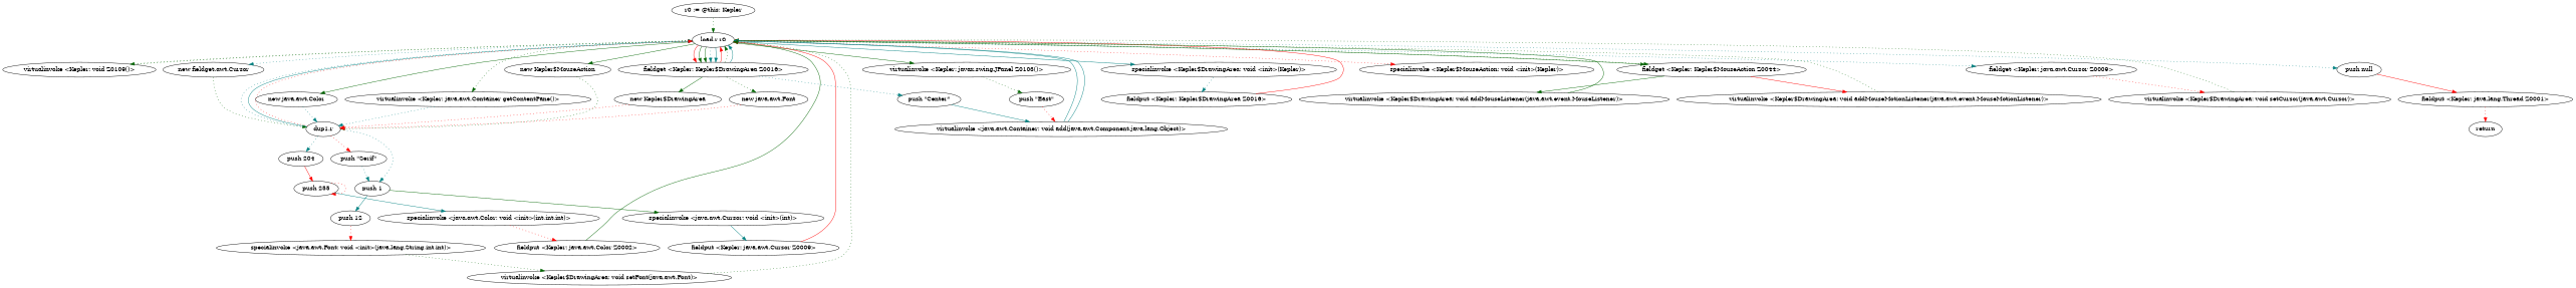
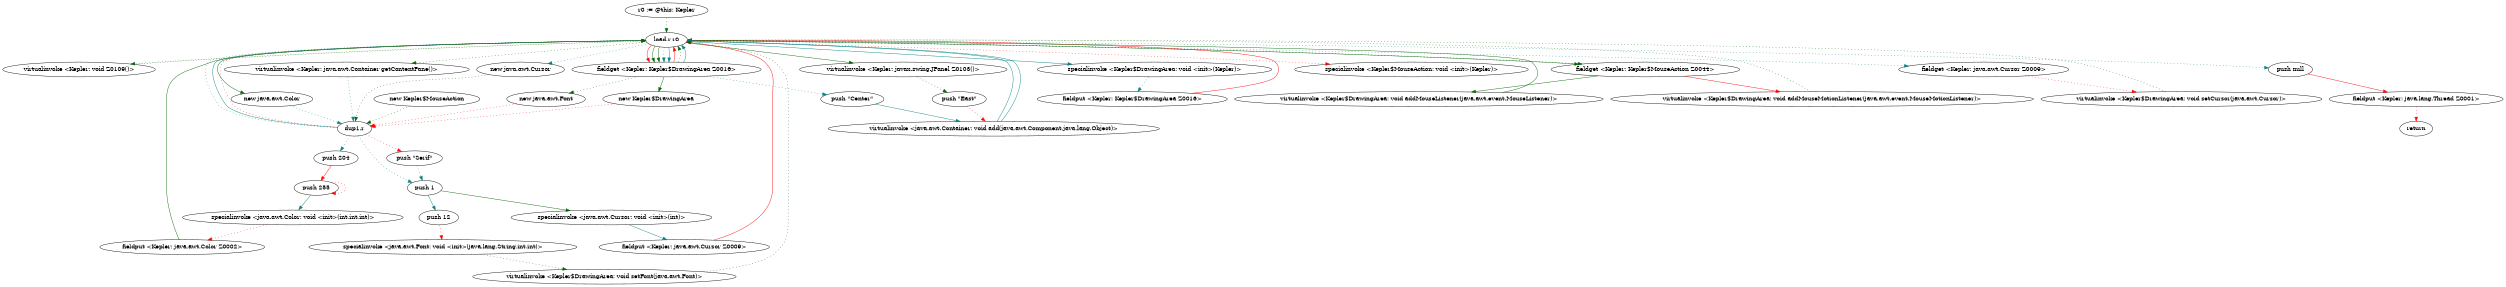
  digraph {
    edge [color=darkgreen style=dotted]
    "r0 := @this: Kepler"
    "load.r r0"
    "virtualinvoke <Kepler: void Z0109()>"
    "new java.awt.Color"
    "virtualinvoke <Kepler: java.awt.Container getContentPane()>"
    "virtualinvoke <Kepler: javax.swing.JPanel Z0103()>"
    "specialinvoke <Kepler$DrawingArea: void <init>(Kepler)>"
    "fieldget <Kepler: Kepler$DrawingArea Z0016>"
    "new Kepler$MouseAction"
    "specialinvoke <Kepler$MouseAction: void <init>(Kepler)>"
    "fieldget <Kepler: Kepler$MouseAction Z0044>"
-   "new java.awt.Cursor" [label="new fieldget.awt.Cursor"]
+   "new java.awt.Cursor"
    "fieldget <Kepler: java.awt.Cursor Z0009>"
    "push null"
    "dup1.r"
    "push \"East\""
    "new Kepler$DrawingArea"
    "fieldput <Kepler: Kepler$DrawingArea Z0016>"
    "new java.awt.Font"
    "push \"Center\""
    "virtualinvoke <Kepler$DrawingArea: void addMouseListener(java.awt.event.MouseListener)>"
    "virtualinvoke <Kepler$DrawingArea: void addMouseMotionListener(java.awt.event.MouseMotionListener)>"
    "virtualinvoke <Kepler$DrawingArea: void setCursor(java.awt.Cursor)>"
    "fieldput <Kepler: java.lang.Thread Z0001>"
    "push 204"
    "push \"Serif\""
    "push 1"
    "push 255"
    "push 12"
    "specialinvoke <java.awt.Cursor: void <init>(int)>"
    "specialinvoke <java.awt.Color: void <init>(int,int,int)>"
    "fieldput <Kepler: java.awt.Color Z0002>"
    "virtualinvoke <java.awt.Container: void add(java.awt.Component,java.lang.Object)>"
    "specialinvoke <java.awt.Font: void <init>(java.lang.String,int,int)>"
    "fieldput <Kepler: java.awt.Cursor Z0009>"
    "virtualinvoke <Kepler$DrawingArea: void setFont(java.awt.Font)>"
    return
    "r0 := @this: Kepler" -> "load.r r0"
    "load.r r0" -> "virtualinvoke <Kepler: void Z0109()>"
    "load.r r0" -> "new java.awt.Color" [style=solid]
    "load.r r0" -> "virtualinvoke <Kepler: java.awt.Container getContentPane()>"
    "load.r r0" -> "virtualinvoke <Kepler: javax.swing.JPanel Z0103()>" [style=solid]
    "load.r r0" -> "specialinvoke <Kepler$DrawingArea: void <init>(Kepler)>" [color=teal style=solid]
    "load.r r0" -> "fieldget <Kepler: Kepler$DrawingArea Z0016>" [color=red style=solid]
    "load.r r0" -> "fieldget <Kepler: Kepler$DrawingArea Z0016>" [style=solid]
    "load.r r0" -> "fieldget <Kepler: Kepler$DrawingArea Z0016>" [style=solid]
    "load.r r0" -> "fieldget <Kepler: Kepler$DrawingArea Z0016>" [color=teal]
    "load.r r0" -> "fieldget <Kepler: Kepler$DrawingArea Z0016>" [color=teal style=solid]
-   "load.r r0" -> "new Kepler$MouseAction" [style=solid]
    "load.r r0" -> "specialinvoke <Kepler$MouseAction: void <init>(Kepler)>" [color=red]
    "load.r r0" -> "fieldget <Kepler: Kepler$MouseAction Z0044>" [style=solid]
    "load.r r0" -> "fieldget <Kepler: Kepler$MouseAction Z0044>"
    "load.r r0" -> "new java.awt.Cursor" [color=teal]
    "load.r r0" -> "fieldget <Kepler: java.awt.Cursor Z0009>" [color=teal]
    "load.r r0" -> "push null" [color=teal]
    "virtualinvoke <Kepler: void Z0109()>" -> "load.r r0"
    "new java.awt.Color" -> "dup1.r" [color=teal]
    "virtualinvoke <Kepler: java.awt.Container getContentPane()>" -> "dup1.r" [color=teal]
    "virtualinvoke <Kepler: javax.swing.JPanel Z0103()>" -> "push \"East\""
    "specialinvoke <Kepler$DrawingArea: void <init>(Kepler)>" -> "fieldput <Kepler: Kepler$DrawingArea Z0016>" [color=teal]
    "fieldget <Kepler: Kepler$DrawingArea Z0016>" -> "load.r r0" [color=red style=solid]
    "fieldget <Kepler: Kepler$DrawingArea Z0016>" -> "load.r r0"
    "fieldget <Kepler: Kepler$DrawingArea Z0016>" -> "load.r r0" [color=teal style=solid]
    "fieldget <Kepler: Kepler$DrawingArea Z0016>" -> "new Kepler$DrawingArea" [style=solid]
    "fieldget <Kepler: Kepler$DrawingArea Z0016>" -> "new java.awt.Font"
    "fieldget <Kepler: Kepler$DrawingArea Z0016>" -> "push \"Center\"" [color=teal]
    "new Kepler$MouseAction" -> "dup1.r"
    "fieldget <Kepler: Kepler$MouseAction Z0044>" -> "virtualinvoke <Kepler$DrawingArea: void addMouseListener(java.awt.event.MouseListener)>" [style=solid]
    "fieldget <Kepler: Kepler$MouseAction Z0044>" -> "virtualinvoke <Kepler$DrawingArea: void addMouseMotionListener(java.awt.event.MouseMotionListener)>" [color=red style=solid]
    "new java.awt.Cursor" -> "dup1.r"
    "fieldget <Kepler: java.awt.Cursor Z0009>" -> "virtualinvoke <Kepler$DrawingArea: void setCursor(java.awt.Cursor)>" [color=red]
    "push null" -> "fieldput <Kepler: java.lang.Thread Z0001>" [color=red style=solid]
    "dup1.r" -> "load.r r0" [color=teal]
    "dup1.r" -> "load.r r0" [color=teal style=solid]
    "dup1.r" -> "load.r r0" [color=red]
    "dup1.r" -> "push 204" [color=teal]
    "dup1.r" -> "push \"Serif\"" [color=red]
    "dup1.r" -> "push 1" [color=teal]
    "push \"East\"" -> "virtualinvoke <java.awt.Container: void add(java.awt.Component,java.lang.Object)>" [color=red]
    "new Kepler$DrawingArea" -> "dup1.r" [color=red]
    "fieldput <Kepler: Kepler$DrawingArea Z0016>" -> "load.r r0" [color=red style=solid]
    "new java.awt.Font" -> "dup1.r" [color=red]
    "push \"Center\"" -> "virtualinvoke <java.awt.Container: void add(java.awt.Component,java.lang.Object)>" [color=teal style=solid]
    "virtualinvoke <Kepler$DrawingArea: void addMouseListener(java.awt.event.MouseListener)>" -> "load.r r0" [style=solid]
    "virtualinvoke <Kepler$DrawingArea: void addMouseMotionListener(java.awt.event.MouseMotionListener)>" -> "load.r r0"
    "virtualinvoke <Kepler$DrawingArea: void setCursor(java.awt.Cursor)>" -> "load.r r0"
    "fieldput <Kepler: java.lang.Thread Z0001>" -> return [color=red]
    "push 204" -> "push 255" [color=red style=solid]
    "push \"Serif\"" -> "push 1" [color=teal]
    "push 1" -> "push 12" [color=teal style=solid]
    "push 1" -> "specialinvoke <java.awt.Cursor: void <init>(int)>" [style=solid]
    "push 255" -> "push 255" [color=red]
    "push 255" -> "specialinvoke <java.awt.Color: void <init>(int,int,int)>" [color=teal style=solid]
    "push 12" -> "specialinvoke <java.awt.Font: void <init>(java.lang.String,int,int)>" [color=red]
    "specialinvoke <java.awt.Cursor: void <init>(int)>" -> "fieldput <Kepler: java.awt.Cursor Z0009>" [color=teal style=solid]
    "specialinvoke <java.awt.Color: void <init>(int,int,int)>" -> "fieldput <Kepler: java.awt.Color Z0002>" [color=red]
    "fieldput <Kepler: java.awt.Color Z0002>" -> "load.r r0" [style=solid]
    "virtualinvoke <java.awt.Container: void add(java.awt.Component,java.lang.Object)>" -> "load.r r0" [color=teal style=solid]
    "virtualinvoke <java.awt.Container: void add(java.awt.Component,java.lang.Object)>" -> "load.r r0" [color=teal style=solid]
    "specialinvoke <java.awt.Font: void <init>(java.lang.String,int,int)>" -> "virtualinvoke <Kepler$DrawingArea: void setFont(java.awt.Font)>"
    "fieldput <Kepler: java.awt.Cursor Z0009>" -> "load.r r0" [color=red style=solid]
    "virtualinvoke <Kepler$DrawingArea: void setFont(java.awt.Font)>" -> "load.r r0"
  }
